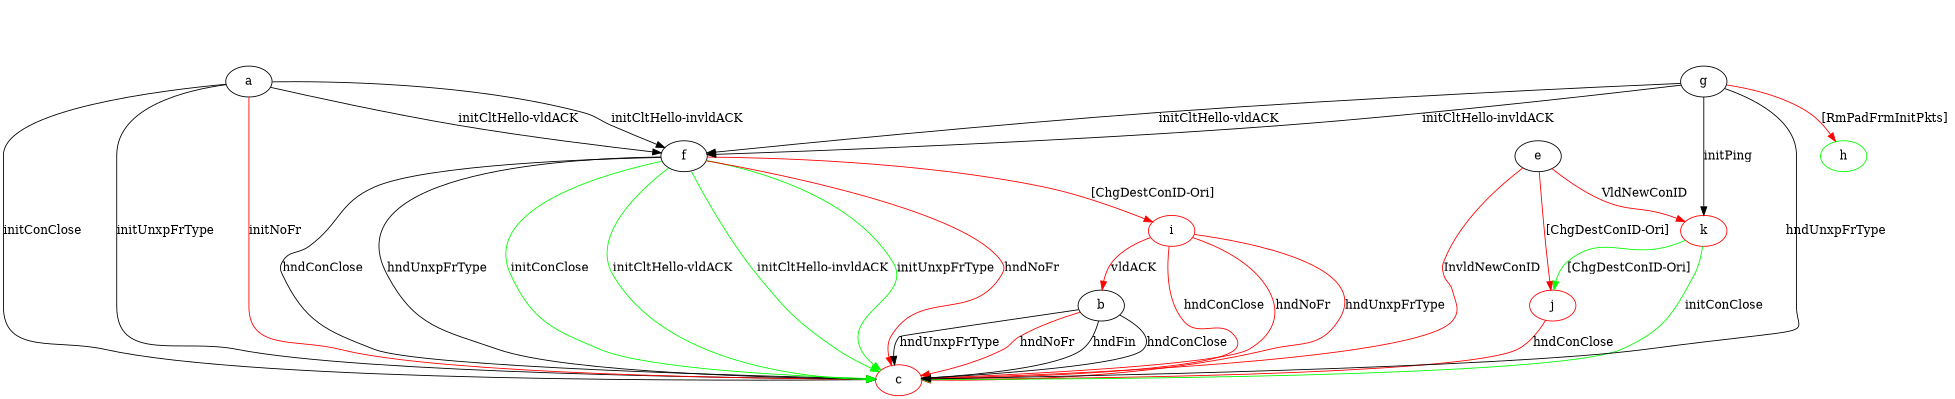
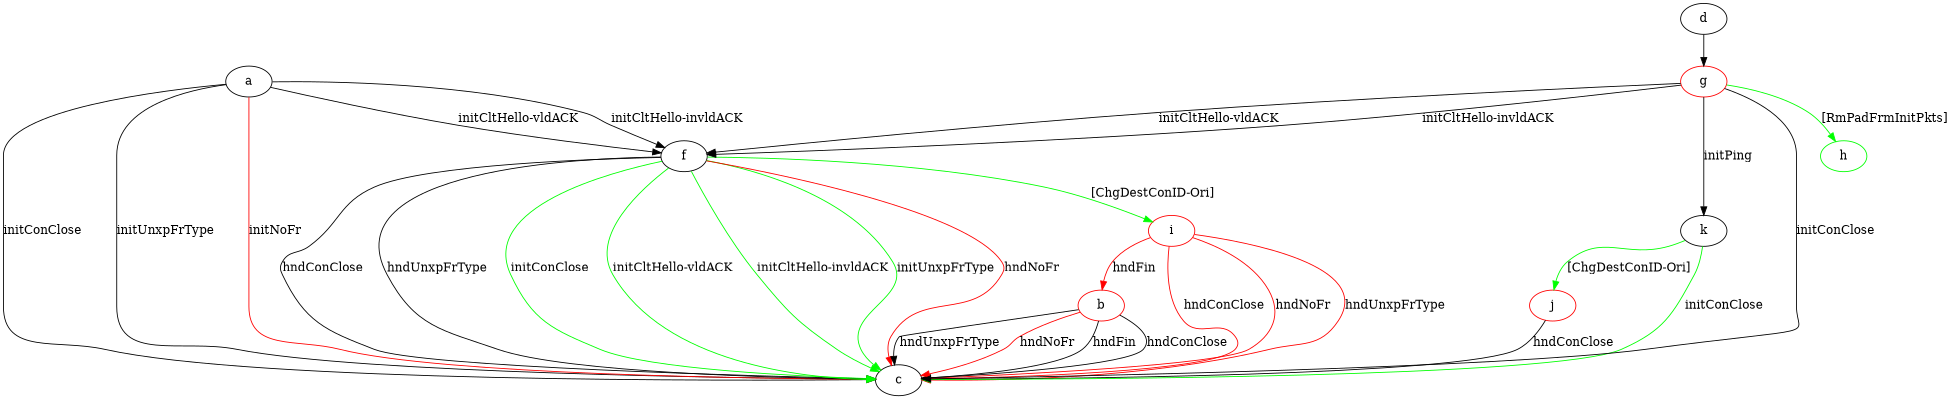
  digraph {
    a
-   c [color=red]
+   c
    f
    i [color=red]
-   e
    j [color=red]
-   k [color=red]
-   b
-   g
+   k [color=black]
+   b [color=red]
+   d
+   g [color=red]
    h [color=green]
    a -> c [label="initConClose "]
    a -> c [label="initUnxpFrType "]
    a -> c [color=red label="initNoFr "]
    a -> f [label="initCltHello-vldACK "]
    a -> f [label="initCltHello-invldACK "]
    f -> c [label="hndConClose "]
    f -> c [label="hndUnxpFrType "]
    f -> c [color=green label="initConClose "]
    f -> c [color=green label="initCltHello-vldACK "]
    f -> c [color=green label="initCltHello-invldACK "]
    f -> c [color=green label="initUnxpFrType "]
    f -> c [color=red label="hndNoFr "]
-   f -> i [color=red label="[ChgDestConID-Ori] "]
+   f -> i [color=green label="[ChgDestConID-Ori] "]
    i -> c [color=red label="hndConClose "]
    i -> c [color=red label="hndNoFr "]
    i -> c [color=red label="hndUnxpFrType "]
-   i -> b [color=red label="vldACK "]
-   e -> c [color=red label="InvldNewConID "]
-   e -> j [color=red label="[ChgDestConID-Ori] "]
-   e -> k [color=red label="VldNewConID "]
-   j -> c [color=red label="hndConClose "]
+   i -> b [color=red label="hndFin "]
+   j -> c [color=black label="hndConClose "]
    k -> c [color=green label="initConClose "]
    k -> j [color=green label="[ChgDestConID-Ori] "]
    b -> c [label="hndFin "]
    b -> c [label="hndConClose "]
    b -> c [label="hndUnxpFrType "]
    b -> c [color=red label="hndNoFr "]
-   g -> c [label="hndUnxpFrType "]
+   d -> g
+   g -> c [label="initConClose "]
    g -> f [label="initCltHello-vldACK "]
    g -> f [label="initCltHello-invldACK "]
    g -> k [label="initPing "]
-   g -> h [color=red label="[RmPadFrmInitPkts] "]
+   g -> h [color=green label="[RmPadFrmInitPkts] "]
  }
